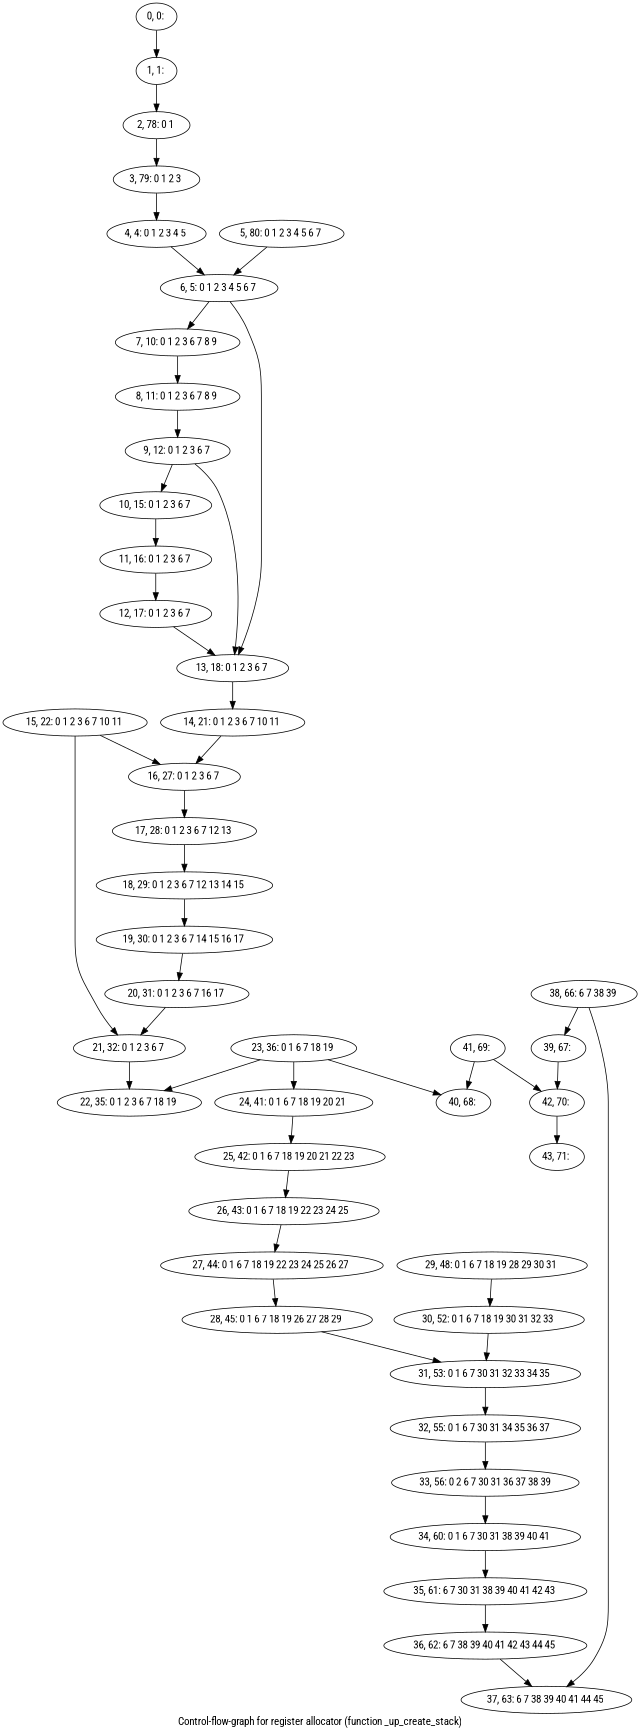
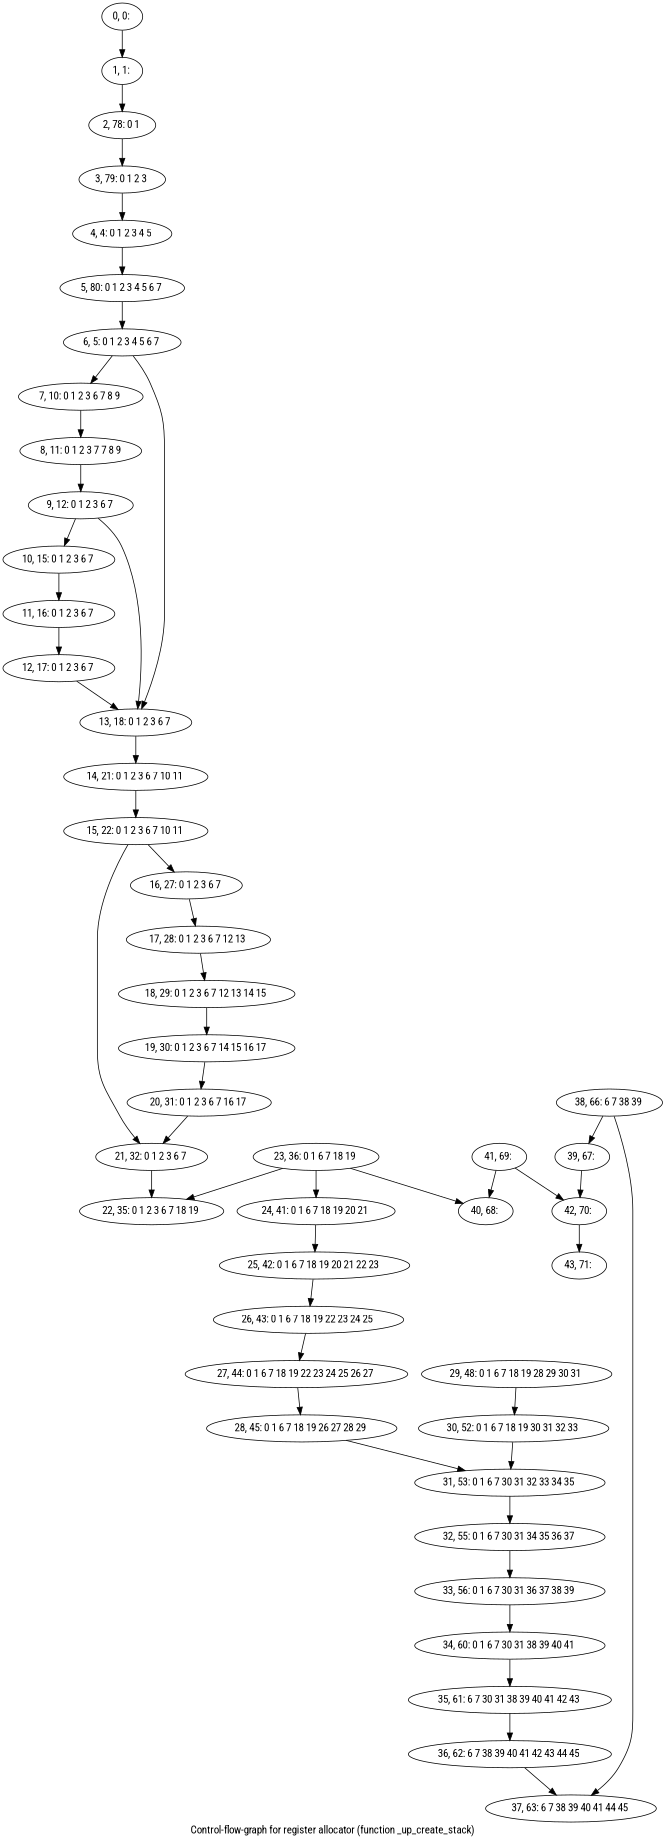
  digraph {
    fontname="Roboto Condensed"
    label="Control-flow-graph for register allocator (function _up_create_stack)"
    node [fontname="Roboto Condensed"]
    edge [fontname="Roboto Condensed"]
    n1 [label="0, 0: "]
    n2 [label="1, 1: "]
    n3 [label="2, 78: 0 1 "]
    n4 [label="3, 79: 0 1 2 3 "]
    n5 [label="4, 4: 0 1 2 3 4 5 "]
    n6 [label="5, 80: 0 1 2 3 4 5 6 7 "]
    n7 [label="6, 5: 0 1 2 3 4 5 6 7 "]
    n8 [label="7, 10: 0 1 2 3 6 7 8 9 "]
    n9 [label="13, 18: 0 1 2 3 6 7 "]
-   n10 [label="8, 11: 0 1 2 3 6 7 8 9 "]
+   n10 [label="8, 11: 0 1 2 3 7 7 8 9"]
    n11 [label="14, 21: 0 1 2 3 6 7 10 11 "]
    n12 [label="9, 12: 0 1 2 3 6 7 "]
    n13 [label="10, 15: 0 1 2 3 6 7 "]
    n14 [label="11, 16: 0 1 2 3 6 7 "]
    n15 [label="12, 17: 0 1 2 3 6 7 "]
    n16 [label="15, 22: 0 1 2 3 6 7 10 11 "]
    n17 [label="16, 27: 0 1 2 3 6 7 "]
    n18 [label="21, 32: 0 1 2 3 6 7 "]
    n19 [label="17, 28: 0 1 2 3 6 7 12 13 "]
    n20 [label="22, 35: 0 1 2 3 6 7 18 19 "]
    n21 [label="18, 29: 0 1 2 3 6 7 12 13 14 15 "]
    n22 [label="19, 30: 0 1 2 3 6 7 14 15 16 17 "]
    n23 [label="20, 31: 0 1 2 3 6 7 16 17 "]
    n24 [label="23, 36: 0 1 6 7 18 19 "]
    n25 [label="24, 41: 0 1 6 7 18 19 20 21 "]
    n26 [label="40, 68: "]
    n27 [label="25, 42: 0 1 6 7 18 19 20 21 22 23 "]
    n28 [label="26, 43: 0 1 6 7 18 19 22 23 24 25 "]
    n29 [label="27, 44: 0 1 6 7 18 19 22 23 24 25 26 27 "]
    n30 [label="28, 45: 0 1 6 7 18 19 26 27 28 29 "]
    n31 [label="31, 53: 0 1 6 7 30 31 32 33 34 35 "]
    n32 [label="29, 48: 0 1 6 7 18 19 28 29 30 31 "]
    n33 [label="30, 52: 0 1 6 7 18 19 30 31 32 33 "]
    n34 [label="32, 55: 0 1 6 7 30 31 34 35 36 37 "]
-   n35 [label="33, 56: 0 2 6 7 30 31 36 37 38 39"]
+   n35 [label="33, 56: 0 1 6 7 30 31 36 37 38 39 "]
    n36 [label="34, 60: 0 1 6 7 30 31 38 39 40 41 "]
    n37 [label="35, 61: 6 7 30 31 38 39 40 41 42 43 "]
    n38 [label="36, 62: 6 7 38 39 40 41 42 43 44 45 "]
    n39 [label="37, 63: 6 7 38 39 40 41 44 45 "]
    n40 [label="38, 66: 6 7 38 39 "]
    n41 [label="39, 67: "]
    n42 [label="42, 70: "]
    n43 [label="43, 71: "]
    n44 [label="41, 69: "]
    n1 -> n2
    n2 -> n3
    n3 -> n4
    n4 -> n5
-   n5 -> n7
+   n5 -> n6
    n6 -> n7
    n7 -> n8
    n7 -> n9
    n8 -> n10
    n9 -> n11
    n10 -> n12
-   n11 -> n17
+   n11 -> n16
    n12 -> n9
    n12 -> n13
    n13 -> n14
    n14 -> n15
    n15 -> n9
    n16 -> n17
    n16 -> n18
    n17 -> n19
    n18 -> n20
    n19 -> n21
    n21 -> n22
    n22 -> n23
    n23 -> n18
    n24 -> n20
    n24 -> n25
    n24 -> n26
    n25 -> n27
    n27 -> n28
    n28 -> n29
    n29 -> n30
    n30 -> n31
    n31 -> n34
    n32 -> n33
    n33 -> n31
    n34 -> n35
    n35 -> n36
    n36 -> n37
    n37 -> n38
    n38 -> n39
    n40 -> n39
    n40 -> n41
    n41 -> n42
    n42 -> n43
    n44 -> n26
    n44 -> n42
  }
